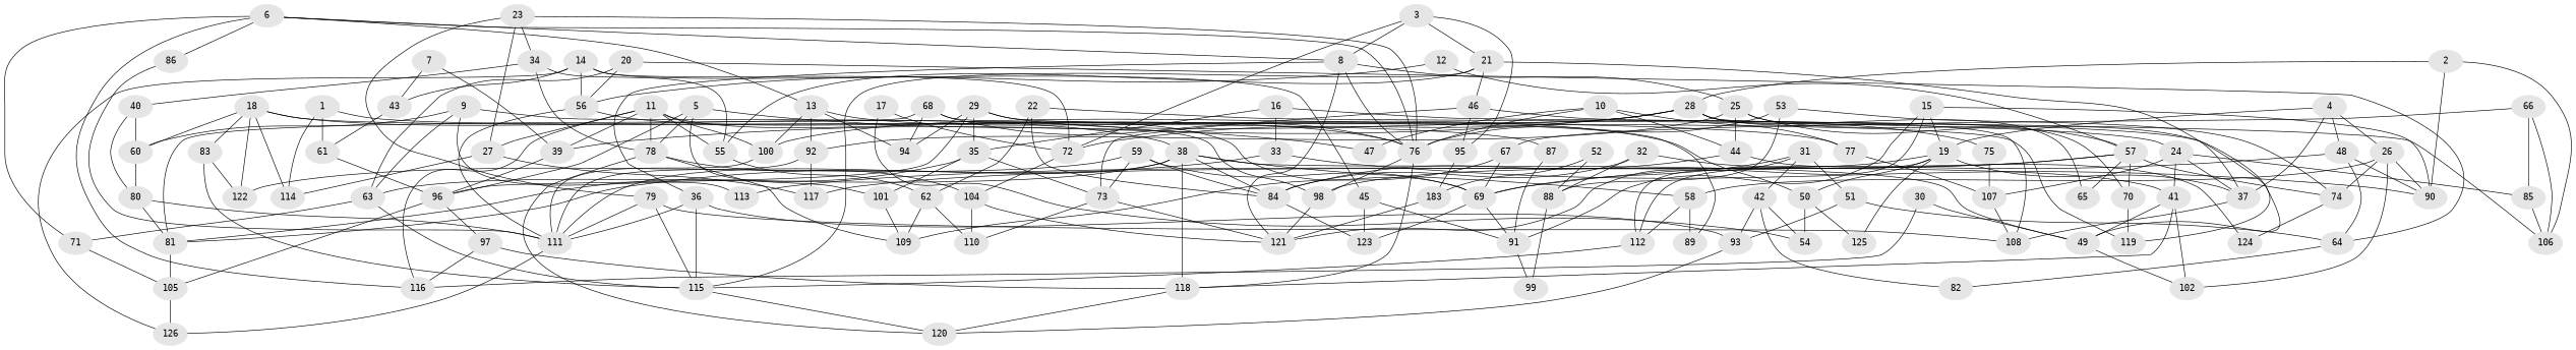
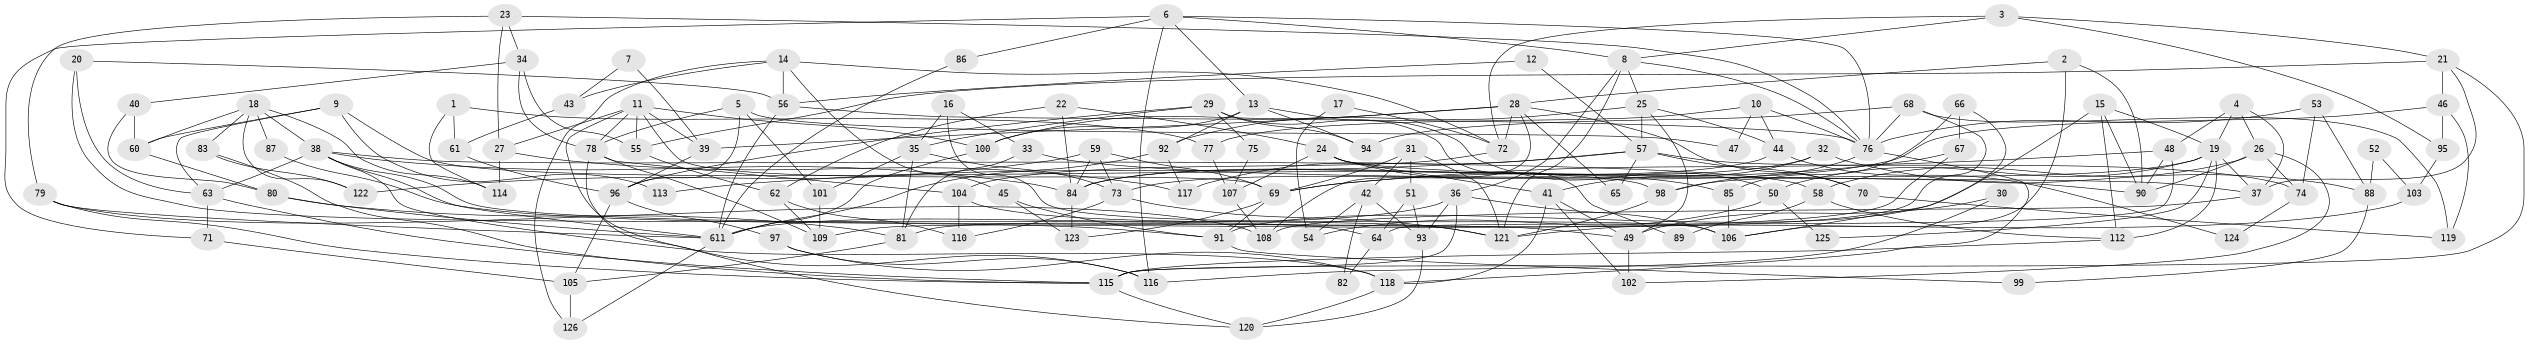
  graph {
    fontname="DejaVu Sans Mono"
    node [color=gray90 fontname="DejaVu Sans Mono" style=filled]
    edge [fontname="DejaVu Sans Mono"]
    1
    61
    77
    114
    96
    107
    2
    28
    90
    106
    72
    39
    100
    65
    70
    108
    3
    8
    21
    95
    76
    25
    36
    121
    37
    55
    46
    115
    104
-   103 [label=183]
+   103
    4
    19
    26
    48
    98
    50
    112
    125
    58
    74
    102
    69
    64
    5
    47
    78
    101
    109
    120
    105
    97
    6
    13
    71
    86
    116
    92
    94
    118
-   111
+   111 [label=611]
    7
    43
    44
    57
    49
    93
    9
    60
    63
    113
    80
    10
    84
    124
    11
    27
    117
    62
    91
    123
    12
    56
    54
    14
    45
    126
    15
    99
    16
    33
    35
    81
    73
    17
    18
    38
    83
    87
    122
    20
    82
    119
    22
    24
    41
    85
    110
    23
    34
    79
    40
    89
    29
    75
    30
    31
    42
    51
    32
    88
    52
    53
    59
    66
    67
    68
    1 -- 61
    1 -- 77
    1 -- 114
    61 -- 96
    77 -- 107
    96 -- 105
    96 -- 97
    107 -- 108
    2 -- 28
    2 -- 90
    2 -- 106
    28 -- 72
    28 -- 39
    28 -- 100
    28 -- 65
    28 -- 70
    28 -- 108
    72 -- 104
    39 -- 96
    100 -- 111
    70 -- 119
    3 -- 72
    3 -- 8
    3 -- 21
    3 -- 95
    8 -- 76
    8 -- 25
    8 -- 36
    8 -- 121
    21 -- 37
    21 -- 55
    21 -- 46
    21 -- 115
    95 -- 103
    76 -- 98
    76 -- 118
    25 -- 92
    25 -- 44
    25 -- 57
    25 -- 49
+   36 -- 106
    36 -- 115
    36 -- 111
    36 -- 93
    37 -- 108
    55 -- 62
    46 -- 95
    46 -- 73
    46 -- 119
    115 -- 120
    104 -- 121
    104 -- 110
    103 -- 121
    4 -- 37
    4 -- 19
    4 -- 26
    4 -- 48
    19 -- 37
    19 -- 98
    19 -- 50
    19 -- 112
    19 -- 125
    26 -- 90
    26 -- 58
    26 -- 74
    26 -- 102
    48 -- 90
    48 -- 69
    48 -- 64
    98 -- 121
    50 -- 125
    50 -- 54
    112 -- 115
    58 -- 112
    58 -- 89
    74 -- 124
    69 -- 91
    69 -- 123
    64 -- 82
    5 -- 96
    5 -- 47
    5 -- 78
    5 -- 101
    78 -- 104
    78 -- 109
    78 -- 120
    101 -- 109
    105 -- 126
    97 -- 116
    97 -- 118
    6 -- 8
    6 -- 76
    6 -- 13
    6 -- 71
    6 -- 86
    6 -- 116
    13 -- 100
    13 -- 50
    13 -- 92
    13 -- 94
    71 -- 105
    86 -- 111
    92 -- 111
    92 -- 117
    118 -- 120
    111 -- 126
    7 -- 39
    7 -- 43
    43 -- 61
    44 -- 84
    44 -- 124
    57 -- 65
    57 -- 70
    57 -- 74
    57 -- 113
    57 -- 117
    49 -- 102
    93 -- 120
    9 -- 98
    9 -- 60
    9 -- 63
    9 -- 113
    60 -- 80
    63 -- 115
    63 -- 71
    80 -- 111
    80 -- 81
    10 -- 77
    10 -- 76
    10 -- 47
    10 -- 44
    84 -- 123
    11 -- 39
    11 -- 100
    11 -- 55
    11 -- 69
    11 -- 78
    11 -- 116
    11 -- 27
    27 -- 114
    27 -- 117
    62 -- 109
    62 -- 110
    91 -- 99
    12 -- 57
    12 -- 56
    56 -- 76
    56 -- 111
    14 -- 72
    14 -- 43
    14 -- 56
    14 -- 45
    14 -- 126
    45 -- 91
    45 -- 123
    15 -- 90
    15 -- 19
    15 -- 112
    15 -- 91
    16 -- 106
    16 -- 33
    16 -- 35
    33 -- 90
    33 -- 81
    35 -- 101
    35 -- 81
    35 -- 73
    81 -- 105
    73 -- 121
    73 -- 110
    17 -- 72
    17 -- 54
    18 -- 114
    18 -- 60
    18 -- 38
    18 -- 83
    18 -- 87
    18 -- 122
    38 -- 58
    38 -- 118
    38 -- 111
    38 -- 49
    38 -- 63
    38 -- 84
    83 -- 115
    83 -- 122
    87 -- 91
    20 -- 64
    20 -- 63
    20 -- 56
    22 -- 84
    22 -- 62
    22 -- 24
    24 -- 107
    24 -- 37
    24 -- 41
    24 -- 85
    41 -- 102
    41 -- 118
    41 -- 49
    85 -- 106
    23 -- 76
    23 -- 27
    23 -- 34
    23 -- 79
    34 -- 55
    34 -- 78
    34 -- 40
    79 -- 108
    79 -- 115
    79 -- 111
    40 -- 60
    40 -- 80
    29 -- 96
    29 -- 94
    29 -- 35
    29 -- 89
    29 -- 75
    75 -- 107
    30 -- 116
    30 -- 49
    31 -- 121
    31 -- 69
    31 -- 42
    31 -- 51
    42 -- 93
    42 -- 54
    42 -- 82
    51 -- 64
    51 -- 93
    32 -- 84
    32 -- 41
    32 -- 88
    88 -- 99
    52 -- 103
    52 -- 88
    53 -- 76
    53 -- 74
    53 -- 88
    59 -- 69
    59 -- 84
    59 -- 73
    59 -- 122
    66 -- 106
    66 -- 85
    66 -- 67
    67 -- 69
    67 -- 109
    68 -- 76
    68 -- 94
    68 -- 81
    68 -- 119
  }
